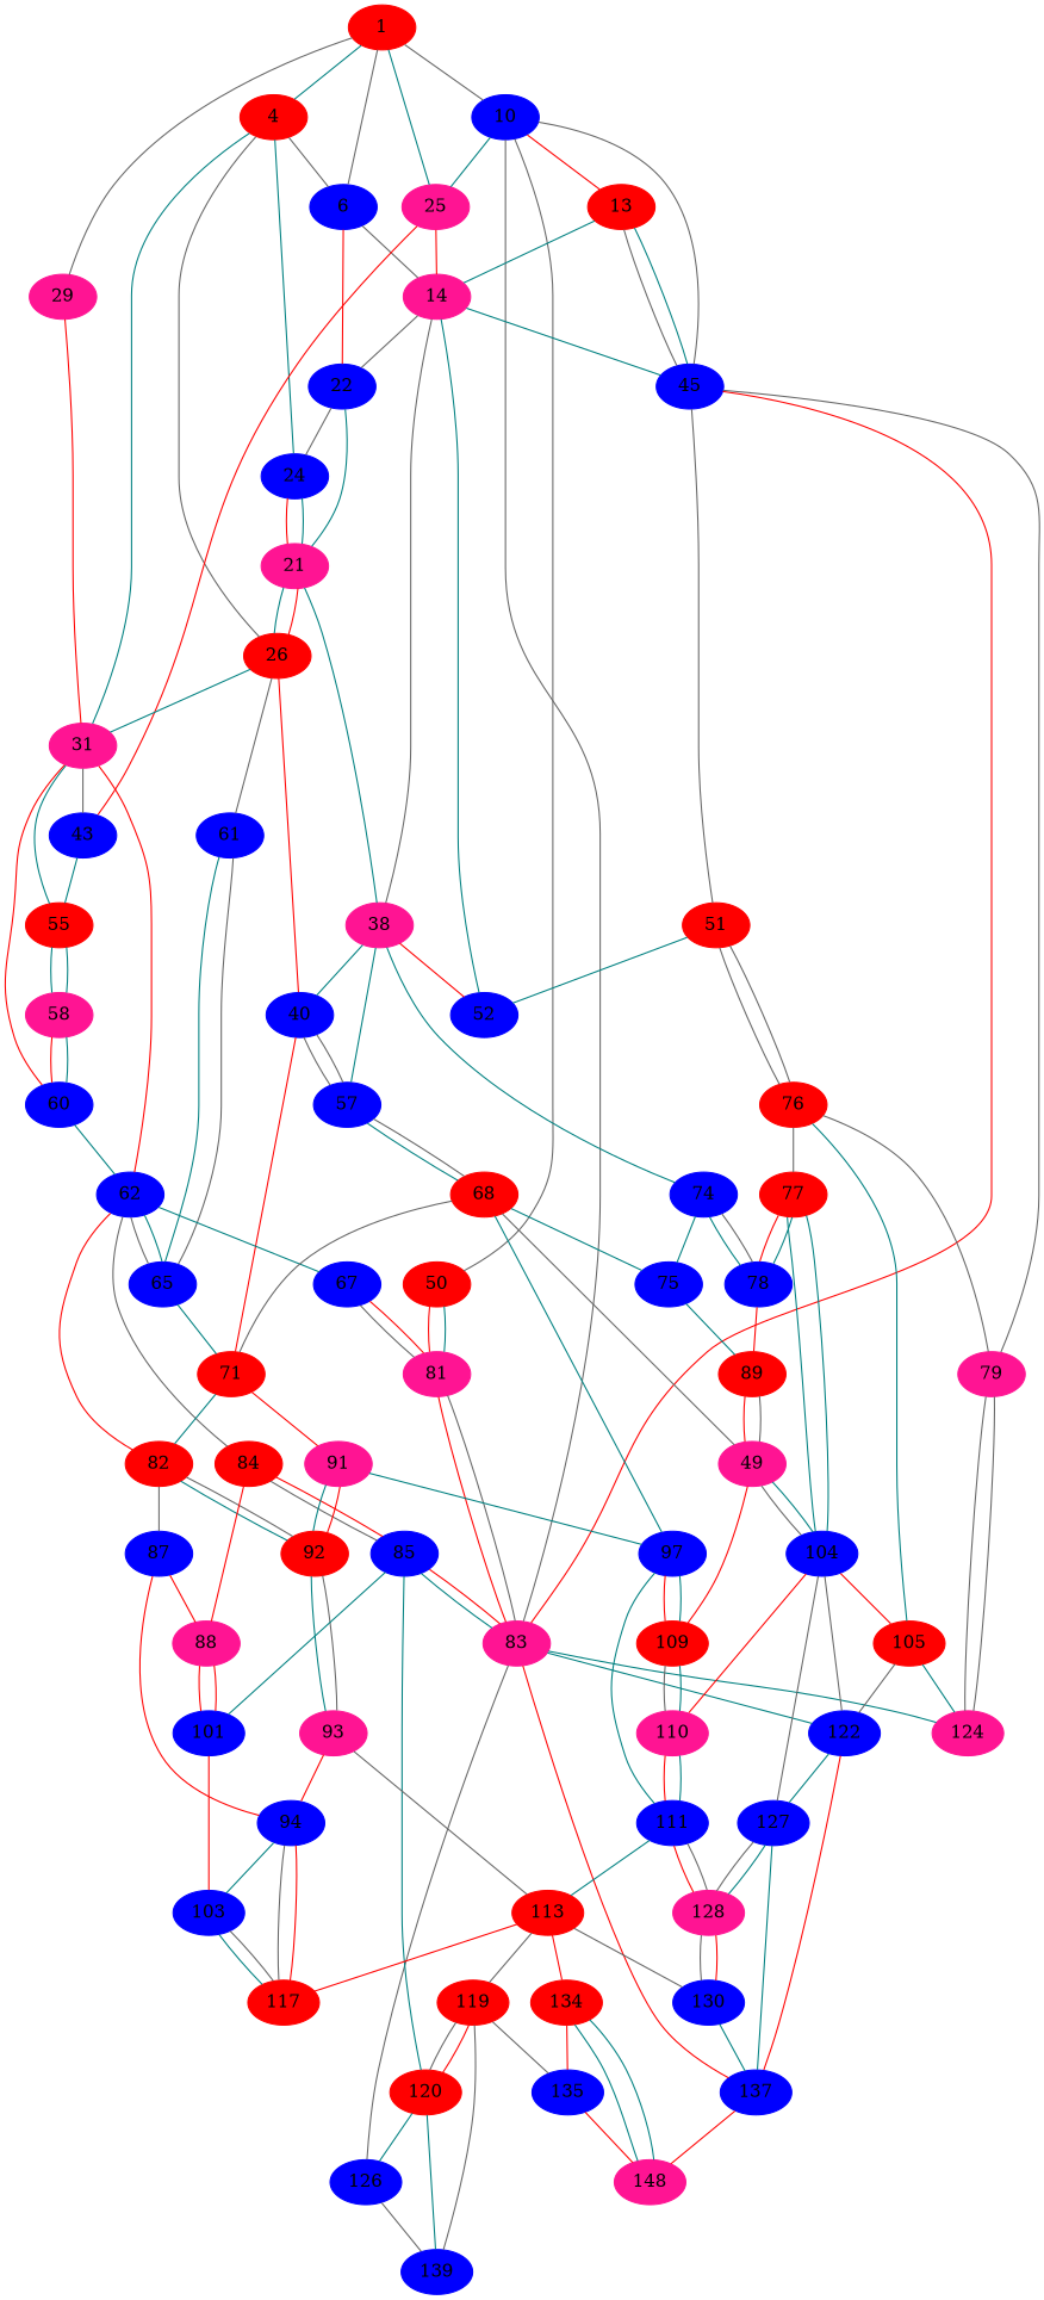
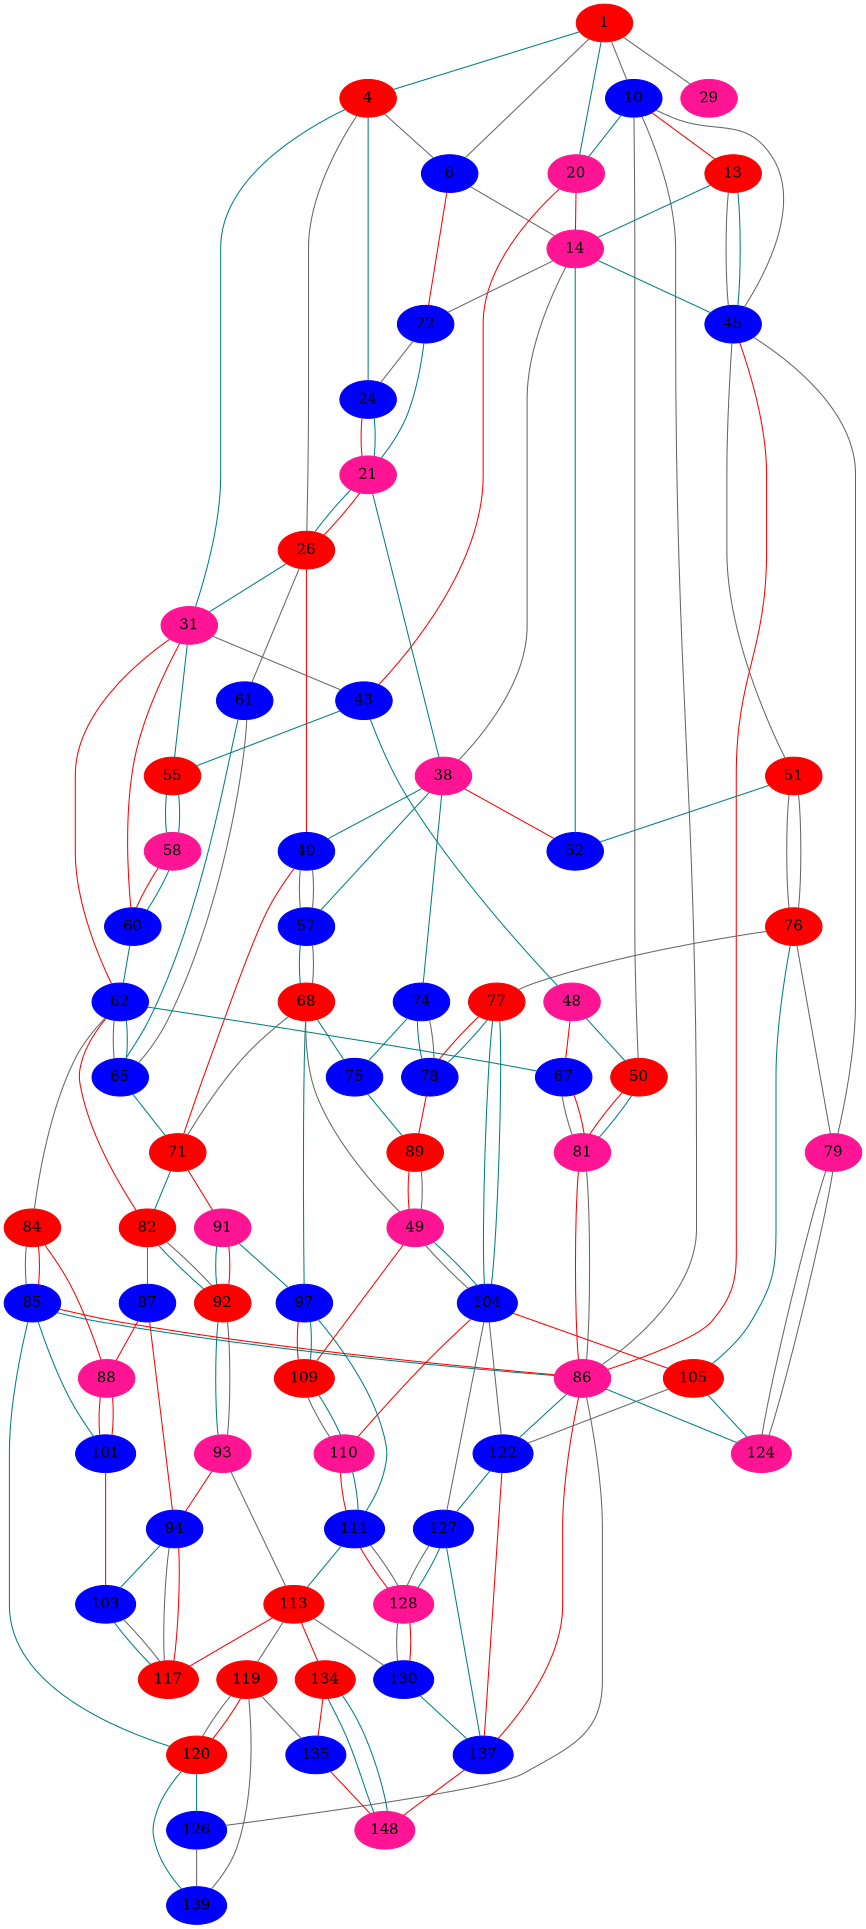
  graph {
    node [color=blue style=filled]
    edge [color=teal]
    1 [color=red super="+2+8"]
    4 [color=red super="+5+28"]
    6 [super="+7+12"]
    10 [super="+11"]
-   20 [color=deeppink super="+21" label=25]
+   20 [color=deeppink super="+21"]
    29 [color=deeppink]
    24
    26 [color=red super="+27+42"]
    31 [color=deeppink super="+32"]
    14 [color=deeppink super="+35"]
    22 [super="+23"]
    13 [color=red]
    45 [super="+47+46"]
    50 [color=red]
-   86 [color=deeppink super="+107" label=83]
+   86 [color=deeppink super="+107"]
    43 [super="+44"]
    n17 [color=deeppink label=21 super="+30"]
    40 [super="+41"]
    61
    55 [color=red]
    60
    62 [super="+63"]
    38 [color=deeppink super="+56+39"]
    52
    51 [color=red]
    79 [color=deeppink]
    81 [color=deeppink]
    124 [color=deeppink]
    122 [super="+123+140"]
    126
    137 [super="+141+138"]
    57
    74
+   48 [color=deeppink super="+49"]
    71 [color=red super="+72"]
    65
    58 [color=deeppink]
    67
    82 [color=red super="+83"]
    84 [color=red]
    68 [color=red super="+69"]
    75 [super="+90"]
    78
    91 [color=deeppink]
    76 [color=red super="+80"]
    77 [color=red]
    105 [color=red super="+121"]
    97 [super="+98"]
    n49 [color=deeppink label=49 super="+100"]
    87
    92 [color=red]
    85 [super="+102"]
    88 [color=deeppink]
    89 [color=red]
    109 [color=red]
    111 [super="+112"]
    104 [super="+106"]
    110 [color=deeppink]
    127 [super="+129"]
    94 [super="+95"]
    93 [color=deeppink]
    101
    120 [color=red super="+125"]
    103
    139 [super="+142"]
    148 [color=deeppink]
    117 [color=red]
    113 [color=red super="+131+114"]
    119 [color=red super="+136"]
    130
    134 [color=red]
    128 [color=deeppink]
    135 [super="+145"]
    1 -- 4
    1 -- 6 [color=gray40]
    1 -- 10 [color=gray40 weight=2]
    1 -- 20
    1 -- 29 [color=gray40]
    4 -- 6 [color=gray40]
    4 -- 24
    4 -- 26 [color=gray40]
    4 -- 31
    6 -- 14 [color=gray40]
    6 -- 22 [color=red]
    10 -- 20
    10 -- 13 [color=red]
    10 -- 45 [color=gray40]
    10 -- 50 [color=gray40]
    10 -- 86 [color=gray40]
    20 -- 14 [color=red]
    20 -- 43 [color=red]
-   29 -- 31 [color=red]
    24 -- n17 [color=red]
    24 -- n17
    26 -- 31
    26 -- 40 [color=red]
    26 -- 61 [color=gray40 weight=2]
    31 -- 43 [color=gray40]
    31 -- 55
    31 -- 60 [color=red]
    31 -- 62 [color=red]
    14 -- 22 [color=gray40]
    14 -- 45
    14 -- 38 [color=gray40]
    14 -- 52
    22 -- 24 [color=gray40]
    22 -- n17
    13 -- 14
    13 -- 45 [color=gray40]
    13 -- 45
    45 -- 86 [color=red]
    45 -- 51 [color=gray40]
    45 -- 79 [color=gray40]
    50 -- 81 [color=red]
    50 -- 81
    86 -- 124
    86 -- 122
    86 -- 126 [color=gray40]
    86 -- 137 [color=red]
    43 -- 55
+   43 -- 48
    n17 -- 26
    n17 -- 26 [color=red]
    n17 -- 38
    40 -- 57 [color=gray40]
    40 -- 57 [color=gray40]
    40 -- 71 [color=red]
    61 -- 65
    61 -- 65 [color=gray40]
    55 -- 58
    55 -- 58
    60 -- 62
    62 -- 65 [color=gray40]
    62 -- 65
    62 -- 67
    62 -- 82 [color=red]
    62 -- 84 [color=gray40]
    38 -- 40
    38 -- 52 [color=red]
    38 -- 57
    38 -- 74
    51 -- 52
    51 -- 76 [color=gray40]
    51 -- 76 [color=gray40]
    79 -- 124 [color=gray40]
    79 -- 124 [color=gray40]
    81 -- 86 [color=red]
    81 -- 86 [color=gray40]
    122 -- 137 [color=red weight=2]
    122 -- 127
    126 -- 139 [color=gray40]
    137 -- 148 [color=red]
    57 -- 68
    57 -- 68 [color=gray40]
    74 -- 75
    74 -- 78
    74 -- 78 [color=gray40]
+   48 -- 50
+   48 -- 67 [color=red]
    71 -- 82
    71 -- 91 [color=red]
    65 -- 71
    58 -- 60 [color=red]
    58 -- 60
    67 -- 81 [color=gray40]
    67 -- 81 [color=red]
    82 -- 87 [color=gray40]
    82 -- 92
    82 -- 92 [color=gray40]
    84 -- 85 [color=gray40]
    84 -- 85 [color=red]
    84 -- 88 [color=red]
    68 -- 71 [color=gray40]
    68 -- 75 [weight=2]
    68 -- 97
    68 -- n49 [color=gray40]
    75 -- 89
    78 -- 89 [color=red]
    91 -- 97
    91 -- 92
    91 -- 92 [color=red]
    76 -- 79 [color=gray40]
    76 -- 77 [color=gray40]
    76 -- 105
    77 -- 78 [color=red]
    77 -- 78
    77 -- 104
    77 -- 104
    105 -- 124
    105 -- 122 [color=gray40]
    97 -- 109 [color=red]
    97 -- 109
    97 -- 111
    n49 -- 109 [color=red]
    n49 -- 104 [color=gray40]
    n49 -- 104
    87 -- 88 [color=red]
    87 -- 94 [color=red]
    92 -- 93
    92 -- 93 [color=gray40]
    85 -- 86
    85 -- 86 [color=red]
    85 -- 101
    85 -- 120
    88 -- 101 [color=red]
    88 -- 101 [color=red]
    89 -- n49 [color=red]
    89 -- n49 [color=gray40]
    109 -- 110 [color=gray40]
    109 -- 110
    111 -- 113
    111 -- 128 [color=red]
    111 -- 128 [color=gray40]
    104 -- 122 [color=gray40]
    104 -- 105 [color=red]
    104 -- 110 [color=red]
    104 -- 127 [color=gray40]
    110 -- 111 [color=red]
    110 -- 111
    127 -- 137
    127 -- 128 [color=gray40]
    127 -- 128
    94 -- 103
    94 -- 117 [color=gray40]
    94 -- 117 [color=red]
    93 -- 94 [color=red]
    93 -- 113 [color=gray40]
    101 -- 103 [color=red]
    120 -- 126
    120 -- 139
    103 -- 117
    103 -- 117 [color=gray40]
    113 -- 117 [color=red]
    113 -- 119 [color=gray40]
    113 -- 130 [color=gray40]
    113 -- 134 [color=red]
    119 -- 120 [color=gray40]
    119 -- 120 [color=red]
    119 -- 139 [color=gray40]
    119 -- 135 [color=gray40]
    130 -- 137
    134 -- 148
    134 -- 148
    134 -- 135 [color=red]
    128 -- 130 [color=gray40]
    128 -- 130 [color=red]
    135 -- 148 [color=red]
  }
